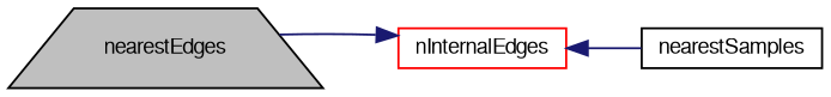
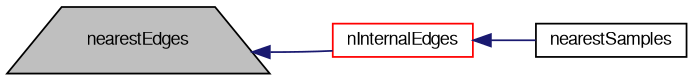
  digraph {
    rankdir=LR
    node [color=black fontname=FreeSans fontsize=10 shape=box]
    edge [color=midnightblue dir=back fontname=FreeSans fontsize=10 labelfontname=FreeSans labelfontsize=10 style=solid]
    n1 [fillcolor=grey75 fontcolor=black height=0.2 label=nearestEdges shape=trapezium style=filled width=0.4]
    n2 [color=red height=0.2 label=nInternalEdges width=0.4]
    n3 [height=0.2 label=nearestSamples width=0.4]
-   n2 -> n1
+   n1 -> n2
    n2 -> n3
  }
